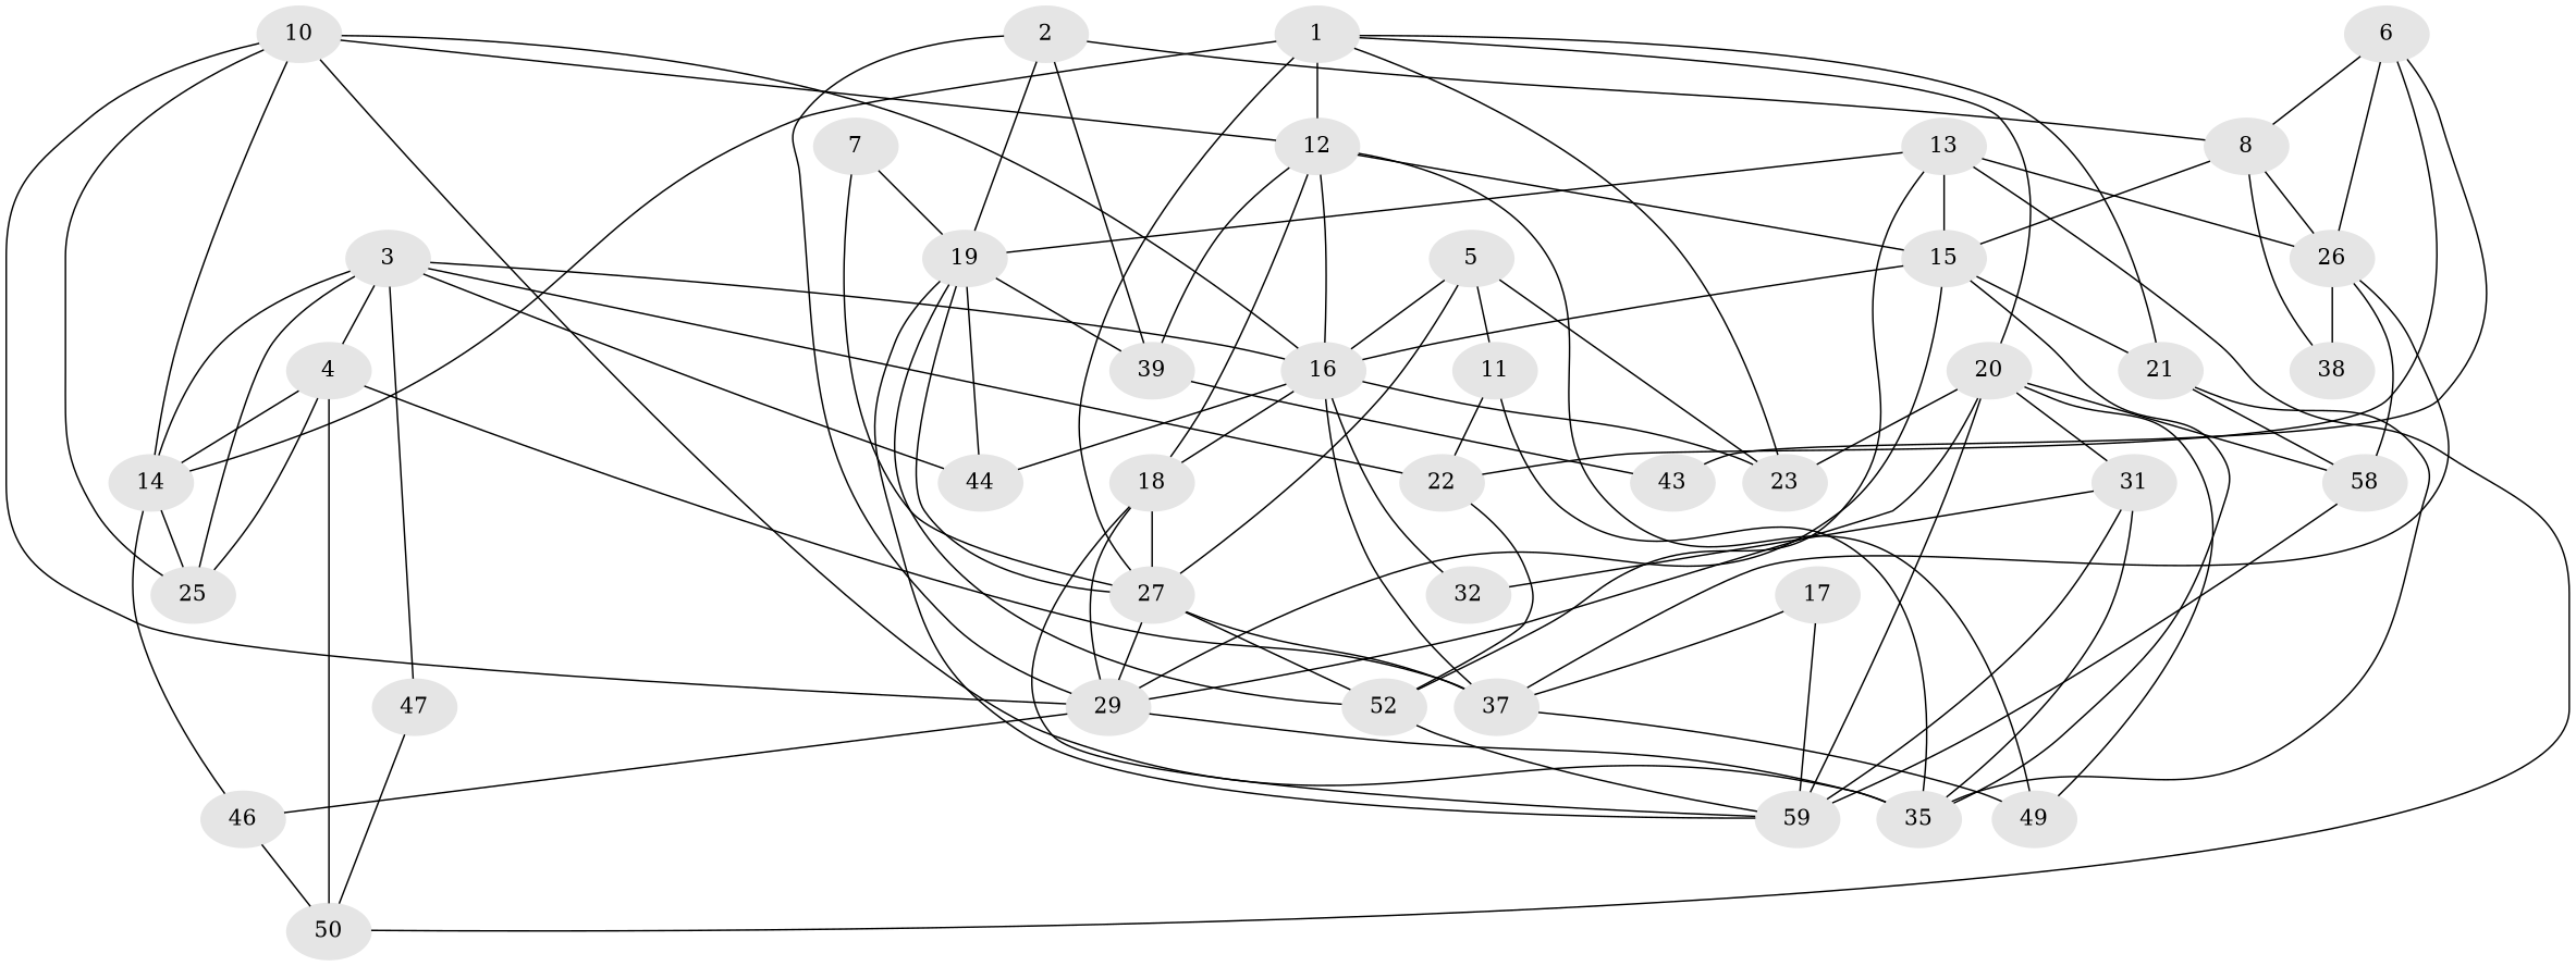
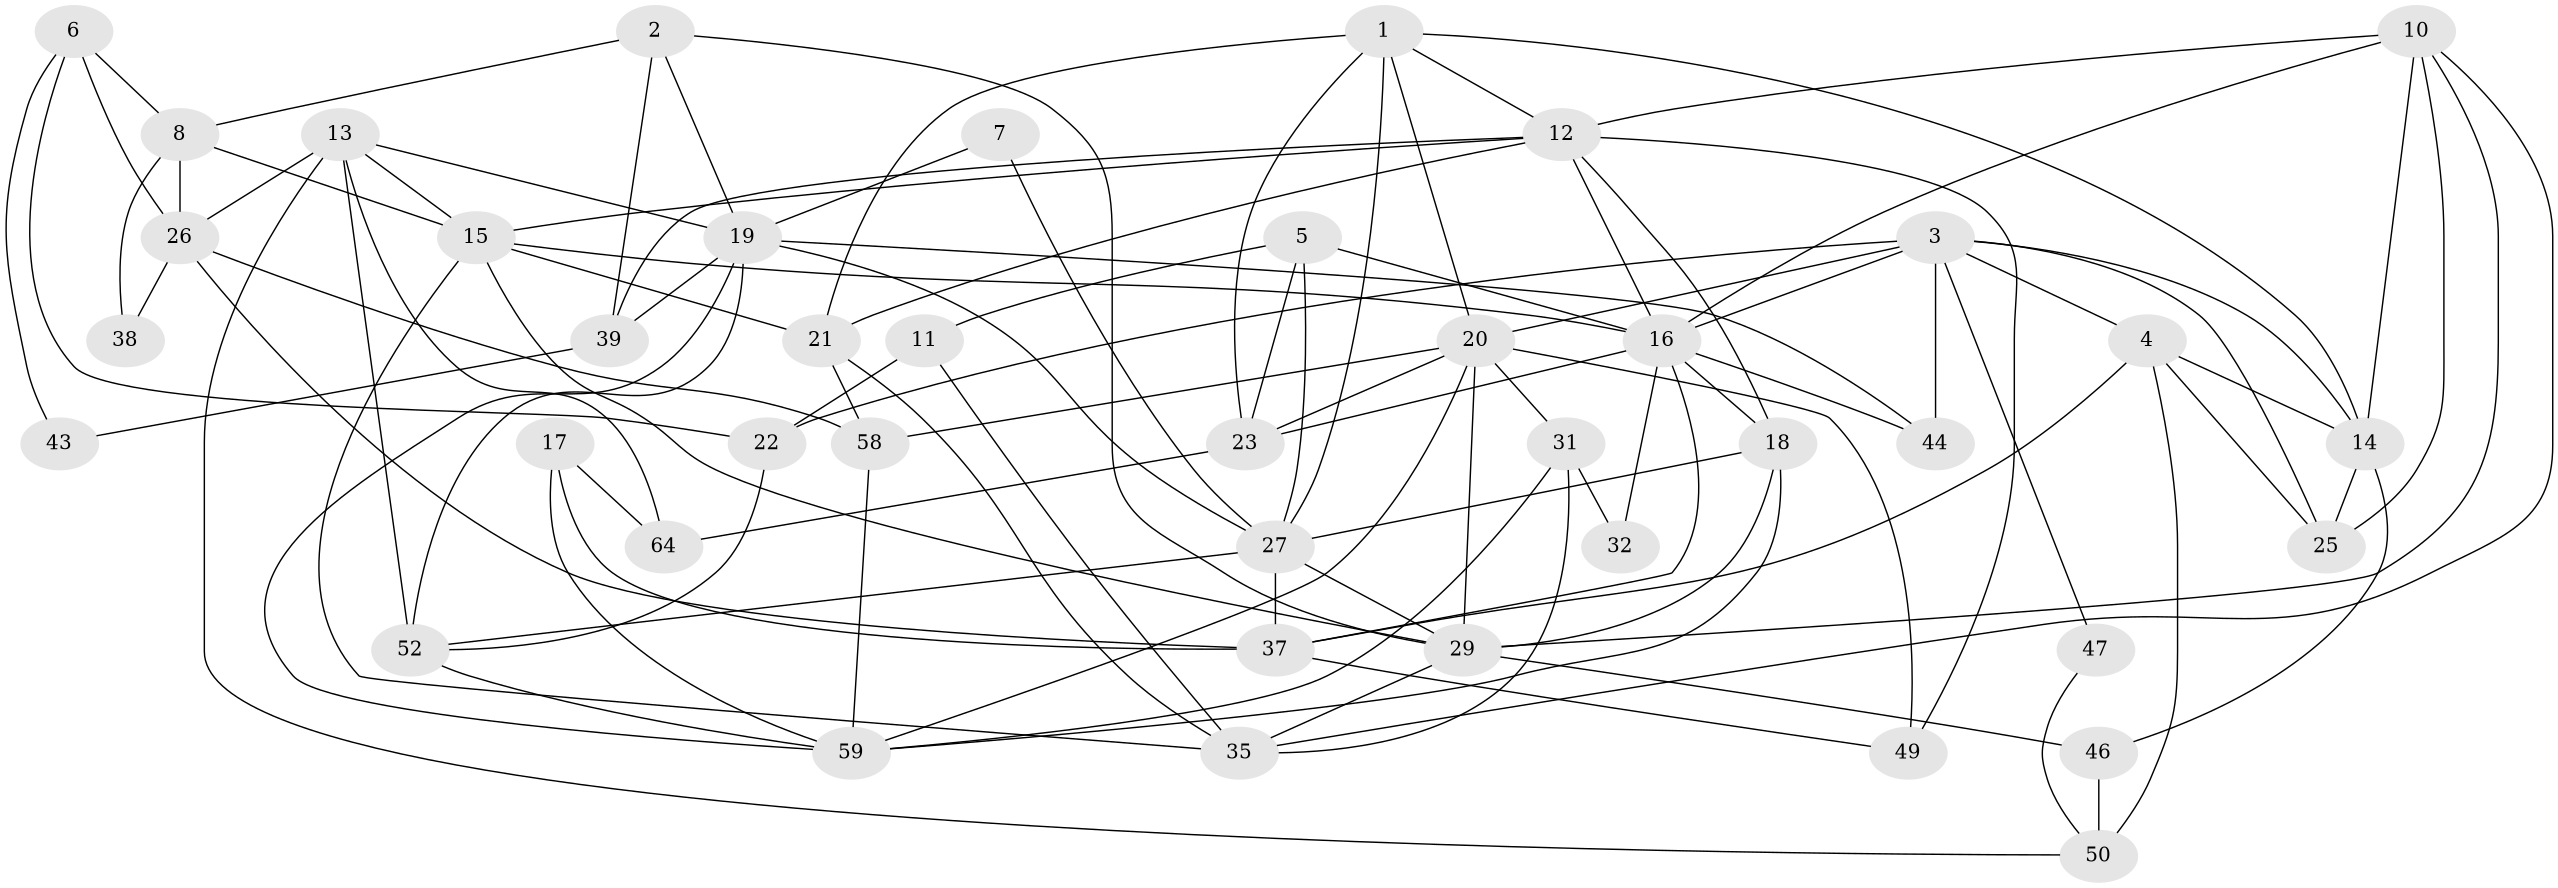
  graph {
    node [color=gray90 style=filled]
    1 [super="+42"]
    12 [super="+62"]
    14 [super="+56"]
    20 [super="+45"]
    21 [super="+36"]
    23 [super="+61"]
    27 [super="+66"]
    15 [super="+54"]
    39
    16 [super="+53"]
    18 [super="+41"]
    49
    25
    46
    29 [super="+40"]
    59 [super="+67"]
    31 [super="+51"]
    58
    35
+   64
    37 [super="+57"]
    52 [super="+60"]
    2 [super="+24"]
    8
    19 [super="+55"]
    26 [super="+33"]
    38
    44
    43
    3 [super="+65"]
    4 [super="+9"]
    22 [super="+30"]
    47
    50 [super="+68"]
    32
    5
    11
    6
    7 [super="+63"]
    10 [super="+48"]
    13 [super="+34"]
    17 [super="+28"]
    1 -- 12
    1 -- 14
    1 -- 20
    1 -- 21
    1 -- 23
    1 -- 27 [weight=2]
+   12 -- 21
    12 -- 15
    12 -- 39
    12 -- 16
    12 -- 18
    12 -- 49
    14 -- 25
    14 -- 46
    20 -- 23
    20 -- 49
    20 -- 29
    20 -- 59
    20 -- 31
    20 -- 58
    21 -- 58
    21 -- 35
+   23 -- 64
    27 -- 29
    27 -- 37 [weight=2]
    27 -- 52
    15 -- 21
    15 -- 16
    15 -- 29
    15 -- 35
    39 -- 43
    16 -- 23
    16 -- 18
    16 -- 37
    16 -- 44
    16 -- 32
    18 -- 27
    18 -- 29
    18 -- 59
    46 -- 50 [weight=2]
    29 -- 46
    29 -- 35
    31 -- 59
    31 -- 35
    31 -- 32
    58 -- 59
    37 -- 49
    52 -- 59
    2 -- 39
    2 -- 29
    2 -- 8
    2 -- 19
    8 -- 15
    8 -- 26
    8 -- 38
    19 -- 27
    19 -- 39
    19 -- 59
    19 -- 52
    19 -- 44
    26 -- 58
    26 -- 37
    26 -- 38
    3 -- 14
+   3 -- 20
    3 -- 16
    3 -- 25
    3 -- 44
    3 -- 4
    3 -- 22
    3 -- 47
    4 -- 14
    4 -- 25
    4 -- 37
    4 -- 50
    22 -- 52
    47 -- 50
    5 -- 23
    5 -- 27
    5 -- 16
    5 -- 11
    11 -- 35
    11 -- 22
    6 -- 8
    6 -- 26
    6 -- 43
    6 -- 22
    7 -- 27
    7 -- 19
    10 -- 12
    10 -- 14
    10 -- 16
    10 -- 25
    10 -- 29
    10 -- 35
    13 -- 15
+   13 -- 64
    13 -- 52
    13 -- 19
    13 -- 26
    13 -- 50
    17 -- 59
+   17 -- 64
    17 -- 37
  }
